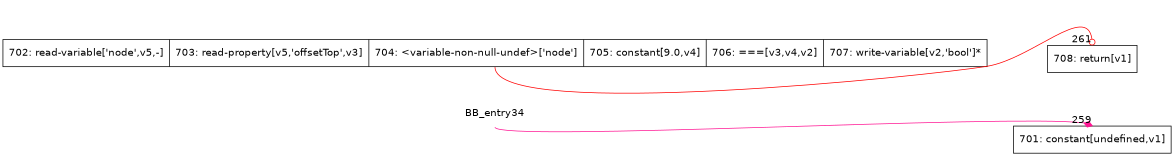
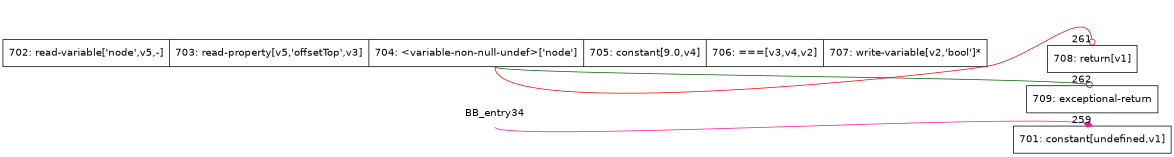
  digraph {
    fontname="DejaVu Sans"
    rankdir=LR
    node [fontname="DejaVu Sans" shape=record]
    edge [arrowhead=odot fontname="DejaVu Sans" headport=n tailport=s]
    n1 [label=BB_entry34 shape=none]
    n2 [label="{701: constant[undefined,v1]}"]
    n3 [label="{702: read-variable['node',v5,-]|703: read-property[v5,'offsetTop',v3]|704: \<variable-non-null-undef\>['node']|705: constant[9.0,v4]|706: ===[v3,v4,v2]|707: write-variable[v2,'bool']*}"]
    n4 [label="{708: return[v1]}"]
+   n5 [label="{709: exceptional-return}"]
    n1 -> n2 [arrowhead=diamond color=deeppink headlabel="    259"]
    n3 -> n4 [color=red headlabel="      261"]
+   n3 -> n5 [color=darkgreen headlabel="      262"]
  }
